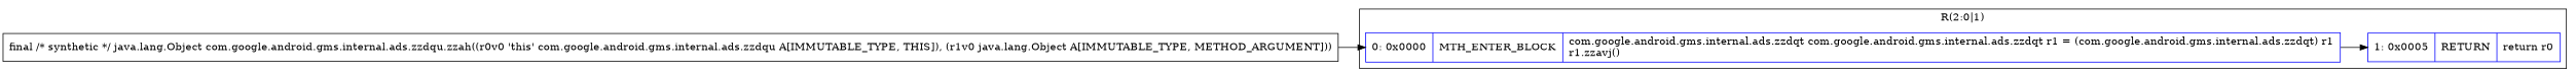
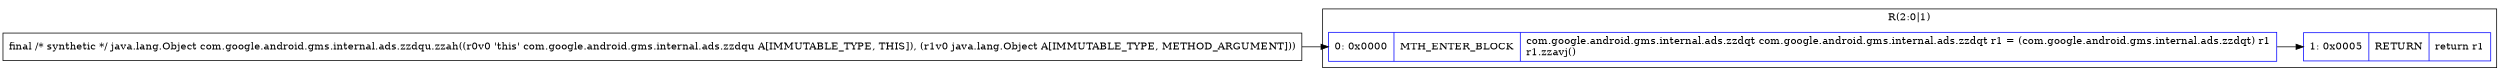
  digraph {
    rankdir=LR
    node [color=blue shape=record]
    n1 [label="{0\:\ 0x0000|MTH_ENTER_BLOCK\l|com.google.android.gms.internal.ads.zzdqt com.google.android.gms.internal.ads.zzdqt r1 = (com.google.android.gms.internal.ads.zzdqt) r1\lr1.zzavj()\l}"]
-   n2 [label="{1\:\ 0x0005|RETURN\l|return r0\l}"]
+   n2 [label="{1\:\ 0x0005|RETURN\l|return r1\l}"]
    n3 [label="{final \/* synthetic *\/ java.lang.Object com.google.android.gms.internal.ads.zzdqu.zzah((r0v0 'this' com.google.android.gms.internal.ads.zzdqu A[IMMUTABLE_TYPE, THIS]), (r1v0 java.lang.Object A[IMMUTABLE_TYPE, METHOD_ARGUMENT])) }" color=""]
    subgraph cluster_1 {
      label="R(2:0|1)"
      n1
      n2
    }
    n1 -> n2
    n3 -> n1
  }
